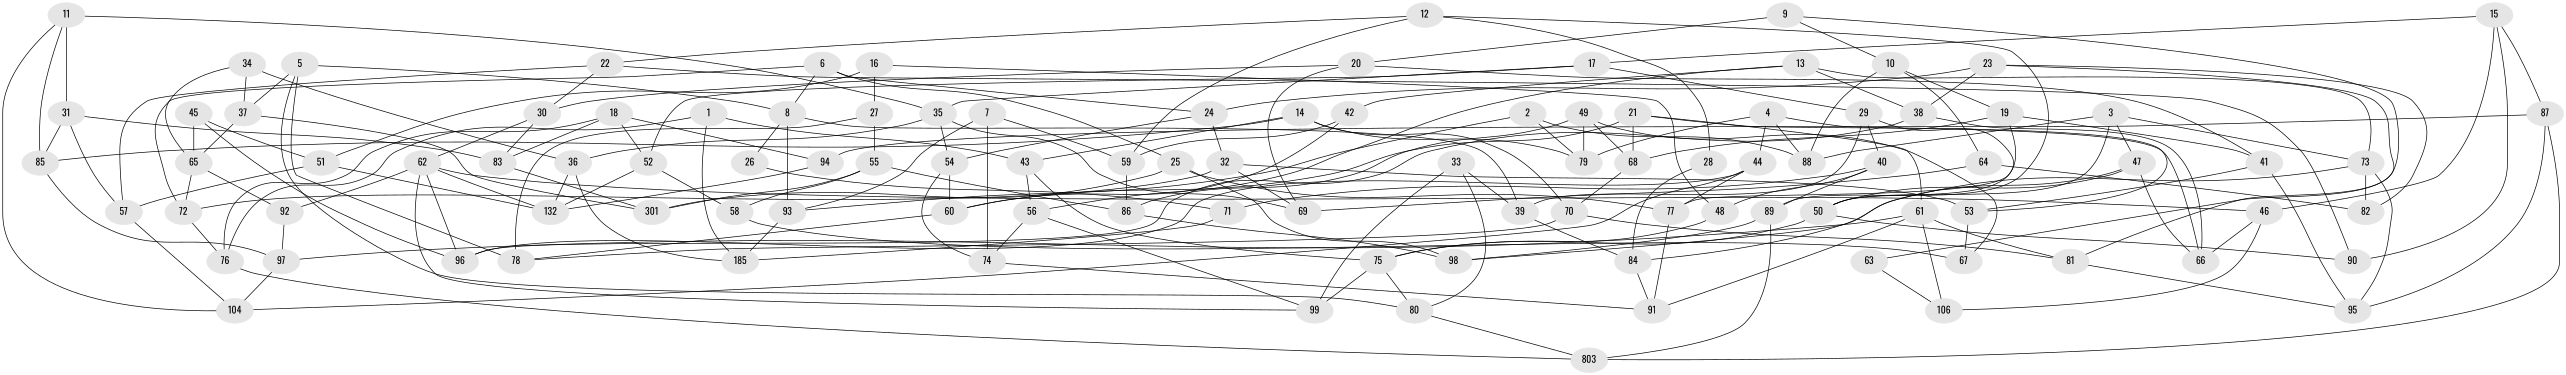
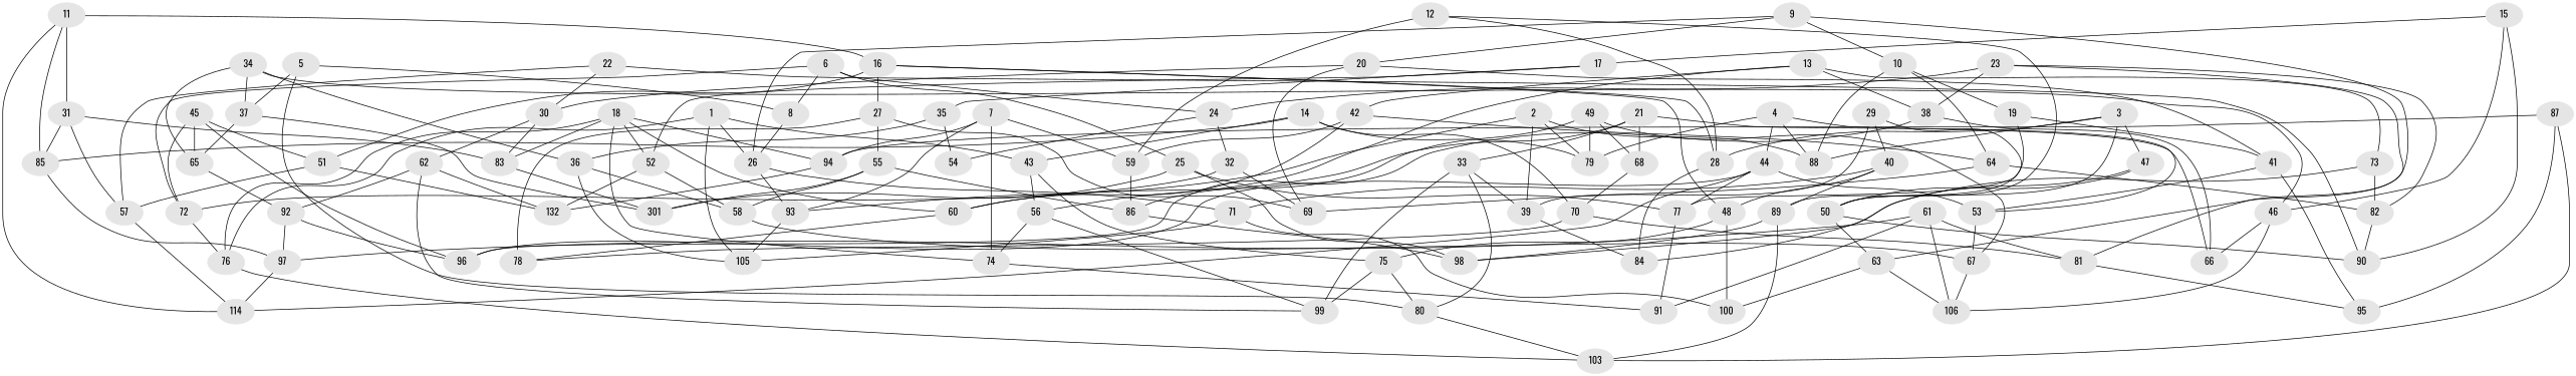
  graph {
    fontname=Oswald
    node [color=gray90 fontname=Oswald style=filled]
    edge [fontname=Oswald]
    1
    26
    43
    76
-   105 [label=185]
+   105
    71
    56
    75
-   103 [label=803]
+   103
    2
    39
    79
    88
    93
    84
    3
    28
    47
    50
    66
    63
    90
    4
    44
    53
-   104
+   104 [label=114]
    77
    96
    67
    5
    8
    37
    78
    80
    n35 [label=301]
    65
    6
    24
    25
    72
    32
    54
    98
    7
    59
    74
    94
    86
    91
    n50 [label=132]
    9
    10
    20
    19
    64
    41
    30
    69
    106
+   100
    68
    82
    11
    31
    35
    85
    83
    57
    36
    97
    12
    22
    89
    13
    38
    42
    73
    60
    99
    95
    14
    70
    81
    15
    17
    46
    87
    29
    52
    16
    27
    48
    51
    55
    40
    58
    18
    62
    21
    33
    23
    92
    34
    45
    49
    61
+   1 -- 26
    1 -- 43
    1 -- 76
    1 -- 105
    26 -- 71
    43 -- 56
    43 -- 75
    76 -- 103
    71 -- 105
+   71 -- 100
    56 -- 74
    56 -- 99
    75 -- 80
    75 -- 99
-   8 -- 39
+   2 -- 39
    2 -- 79
    2 -- 88
    2 -- 93
    39 -- 84
    93 -- 105
-   84 -- 91
    3 -- 88
-   3 -- 73
+   3 -- 28
    3 -- 47
    3 -- 50
    28 -- 84
    47 -- 84
    47 -- 50
-   47 -- 66
-   50 -- 75
+   50 -- 63
    50 -- 90
    63 -- 106
+   63 -- 100
    4 -- 79
    4 -- 88
    4 -- 44
    4 -- 53
    44 -- 104
    44 -- 77
    44 -- 96
    53 -- 67
    77 -- 91
+   67 -- 106
    5 -- 8
    5 -- 37
-   5 -- 78
    5 -- 80
    8 -- 26
-   8 -- 93
+   26 -- 93
    37 -- n35
    37 -- 65
    80 -- 103
    65 -- 92
    6 -- 8
    6 -- 24
    6 -- 25
    6 -- 72
    24 -- 32
    24 -- 54
    25 -- 77
    25 -- n35
    25 -- 98
    72 -- 76
-   32 -- 53
+   44 -- 53
    32 -- 72
    32 -- 69
-   54 -- 74
-   54 -- 60
+   18 -- 74
+   18 -- 60
    7 -- 93
    7 -- 59
    7 -- 74
+   7 -- 94
    59 -- 86
    74 -- 91
    94 -- n50
    86 -- 98
+   9 -- 26
    9 -- 63
    9 -- 10
    9 -- 20
    10 -- 88
    10 -- 19
    10 -- 64
    20 -- 41
    20 -- 30
    20 -- 69
    19 -- 77
    19 -- 41
-   19 -- 68
    64 -- 69
    64 -- 82
    41 -- 53
    41 -- 95
    30 -- 83
    30 -- 62
    68 -- 70
+   82 -- 90
    11 -- 104
    11 -- 31
-   11 -- 35
+   11 -- 16
    11 -- 85
    31 -- 85
    31 -- 83
    31 -- 57
    35 -- 54
    35 -- 36
    85 -- 97
    83 -- n35
    57 -- 104
    36 -- 105
-   36 -- n50
+   36 -- 58
    97 -- 104
    12 -- 28
    12 -- 59
-   12 -- 22
    12 -- 89
    22 -- 90
    22 -- 30
    22 -- 57
    89 -- 103
    89 -- 98
    13 -- 56
    13 -- 38
    13 -- 42
    13 -- 73
    38 -- 66
    38 -- 96
    42 -- 59
+   42 -- 64
    42 -- 60
    73 -- 98
    73 -- 82
-   73 -- 95
    60 -- 78
    14 -- 43
    14 -- 79
    14 -- 85
    14 -- 70
    70 -- 78
    70 -- 81
    81 -- 95
    15 -- 90
    15 -- 17
    15 -- 46
-   15 -- 87
    17 -- 35
-   17 -- 29
    17 -- 52
    46 -- 66
    46 -- 106
    87 -- 103
    87 -- 94
    87 -- 95
    29 -- 39
    29 -- 50
    29 -- 40
    52 -- n50
    52 -- 58
+   16 -- 28
    16 -- 27
    16 -- 48
    16 -- 51
    27 -- 78
-   35 -- 69
+   27 -- 69
    27 -- 55
    48 -- 75
+   48 -- 100
    51 -- n50
    51 -- 57
    55 -- n35
    55 -- 86
    55 -- 58
    40 -- 71
    40 -- 89
    40 -- 48
    58 -- 67
    18 -- 76
    18 -- 94
    18 -- 83
    18 -- 52
    62 -- n50
    62 -- 99
    62 -- 92
    21 -- 66
    21 -- 68
    21 -- 60
-   21 -- 61
+   21 -- 33
    33 -- 39
    33 -- 80
    33 -- 99
    23 -- 24
    23 -- 82
    23 -- 38
    23 -- 81
-   62 -- 96
+   92 -- 96
    92 -- 97
    34 -- 37
    34 -- 65
    34 -- 36
-   62 -- 46
+   34 -- 46
    45 -- 96
    45 -- 65
-   65 -- 72
+   45 -- 72
    45 -- 51
    49 -- 79
    49 -- 67
    49 -- 86
    49 -- 68
    61 -- 91
    61 -- 106
    61 -- 97
    61 -- 81
  }
